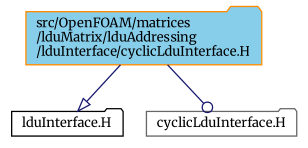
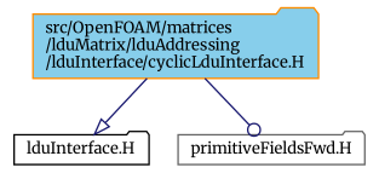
  digraph {
    fontname=Merriweather
    node [fillcolor=white fontname=Merriweather fontsize=10 shape=folder style=filled]
    edge [color=midnightblue fontname=Merriweather fontsize=10 labelfontname=FreeSans labelfontsize=10 style=solid]
    n1 [color=darkorange fillcolor=skyblue fontcolor=black height=0.2 label="src/OpenFOAM/matrices\l/lduMatrix/lduAddressing\l/lduInterface/cyclicLduInterface.H" width=0.4]
    n2 [color=black height=0.2 label="lduInterface.H" width=0.4]
-   n3 [color=gray40 height=0.2 label="cyclicLduInterface.H" width=0.4]
+   n3 [color=gray40 height=0.2 label="primitiveFieldsFwd.H" width=0.4]
    n1 -> n2 [arrowhead=onormal]
    n1 -> n3 [arrowhead=odot]
  }
